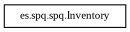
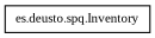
  digraph {
    rankdir=LR
    fontname="Liberation Serif"
-   n1 [color=black fillcolor=white fontname="Liberation Serif" fontsize=10 height=0.2 label="es.spq.spq.Inventory" shape=record style=filled width=0.4]
+   n1 [color=black fillcolor=white fontname="Liberation Serif" fontsize=10 height=0.2 label="es.deusto.spq.Inventory" shape=record style=filled width=0.4]
  }
